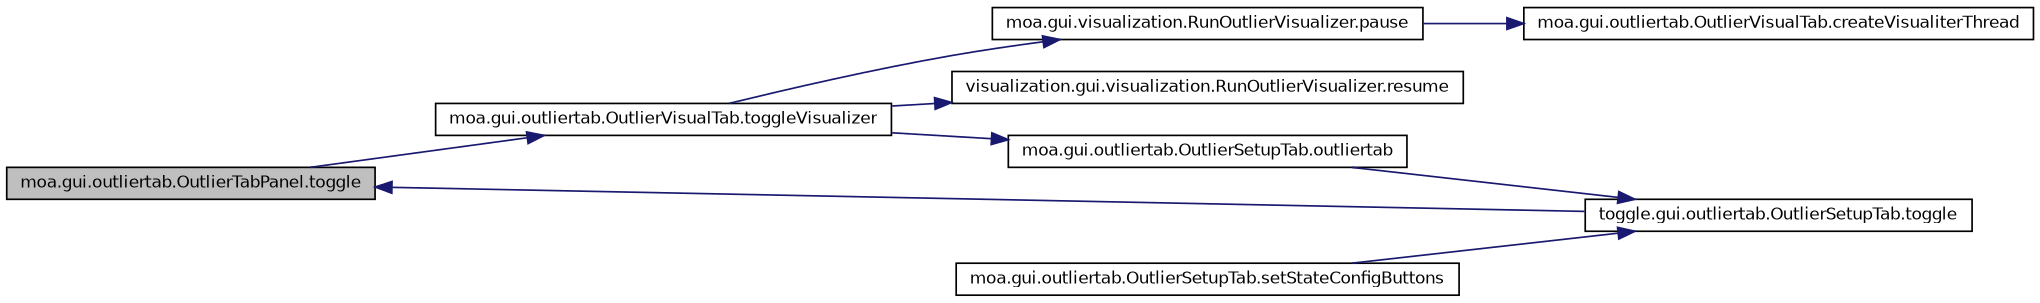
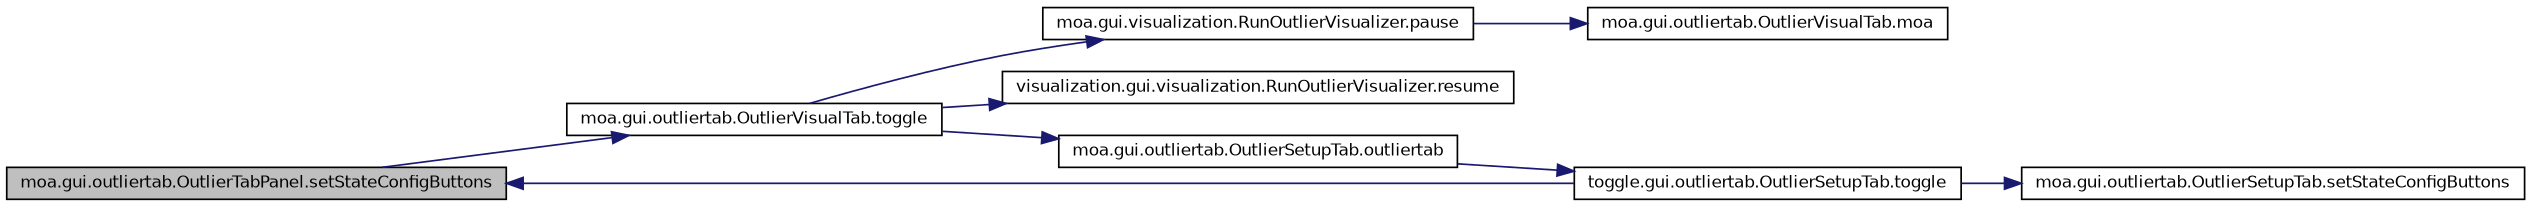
  digraph {
    rankdir=LR
    node [color=black fillcolor=white fontname=Helvetica fontsize=10 shape=record style=filled]
    edge [color=midnightblue fontname=Helvetica fontsize=10 labelfontname=Helvetica labelfontsize=10 style=solid]
-   n1 [fillcolor=grey75 fontcolor=black height=0.2 label="moa.gui.outliertab.OutlierTabPanel.toggle" width=0.4]
-   n2 [height=0.2 label="moa.gui.outliertab.OutlierVisualTab.toggleVisualizer" width=0.4]
+   n1 [fillcolor=grey75 fontcolor=black height=0.2 label="moa.gui.outliertab.OutlierTabPanel.setStateConfigButtons" width=0.4]
+   n2 [height=0.2 label="moa.gui.outliertab.OutlierVisualTab.toggle" width=0.4]
    n3 [height=0.2 label="moa.gui.visualization.RunOutlierVisualizer.pause" width=0.4]
    n4 [height=0.2 label="visualization.gui.visualization.RunOutlierVisualizer.resume" width=0.4]
    n5 [height=0.2 label="moa.gui.outliertab.OutlierSetupTab.outliertab" width=0.4]
-   n6 [height=0.2 label="moa.gui.outliertab.OutlierVisualTab.createVisualiterThread" width=0.4]
+   n6 [height=0.2 label="moa.gui.outliertab.OutlierVisualTab.moa" width=0.4]
    n7 [height=0.2 label="toggle.gui.outliertab.OutlierSetupTab.toggle" width=0.4]
    n8 [height=0.2 label="moa.gui.outliertab.OutlierSetupTab.setStateConfigButtons" width=0.4]
    n1 -> n2
    n2 -> n3
    n2 -> n4
    n2 -> n5
    n3 -> n6
    n5 -> n7
    n7 -> n1
-   n8 -> n7
+   n7 -> n8
  }
